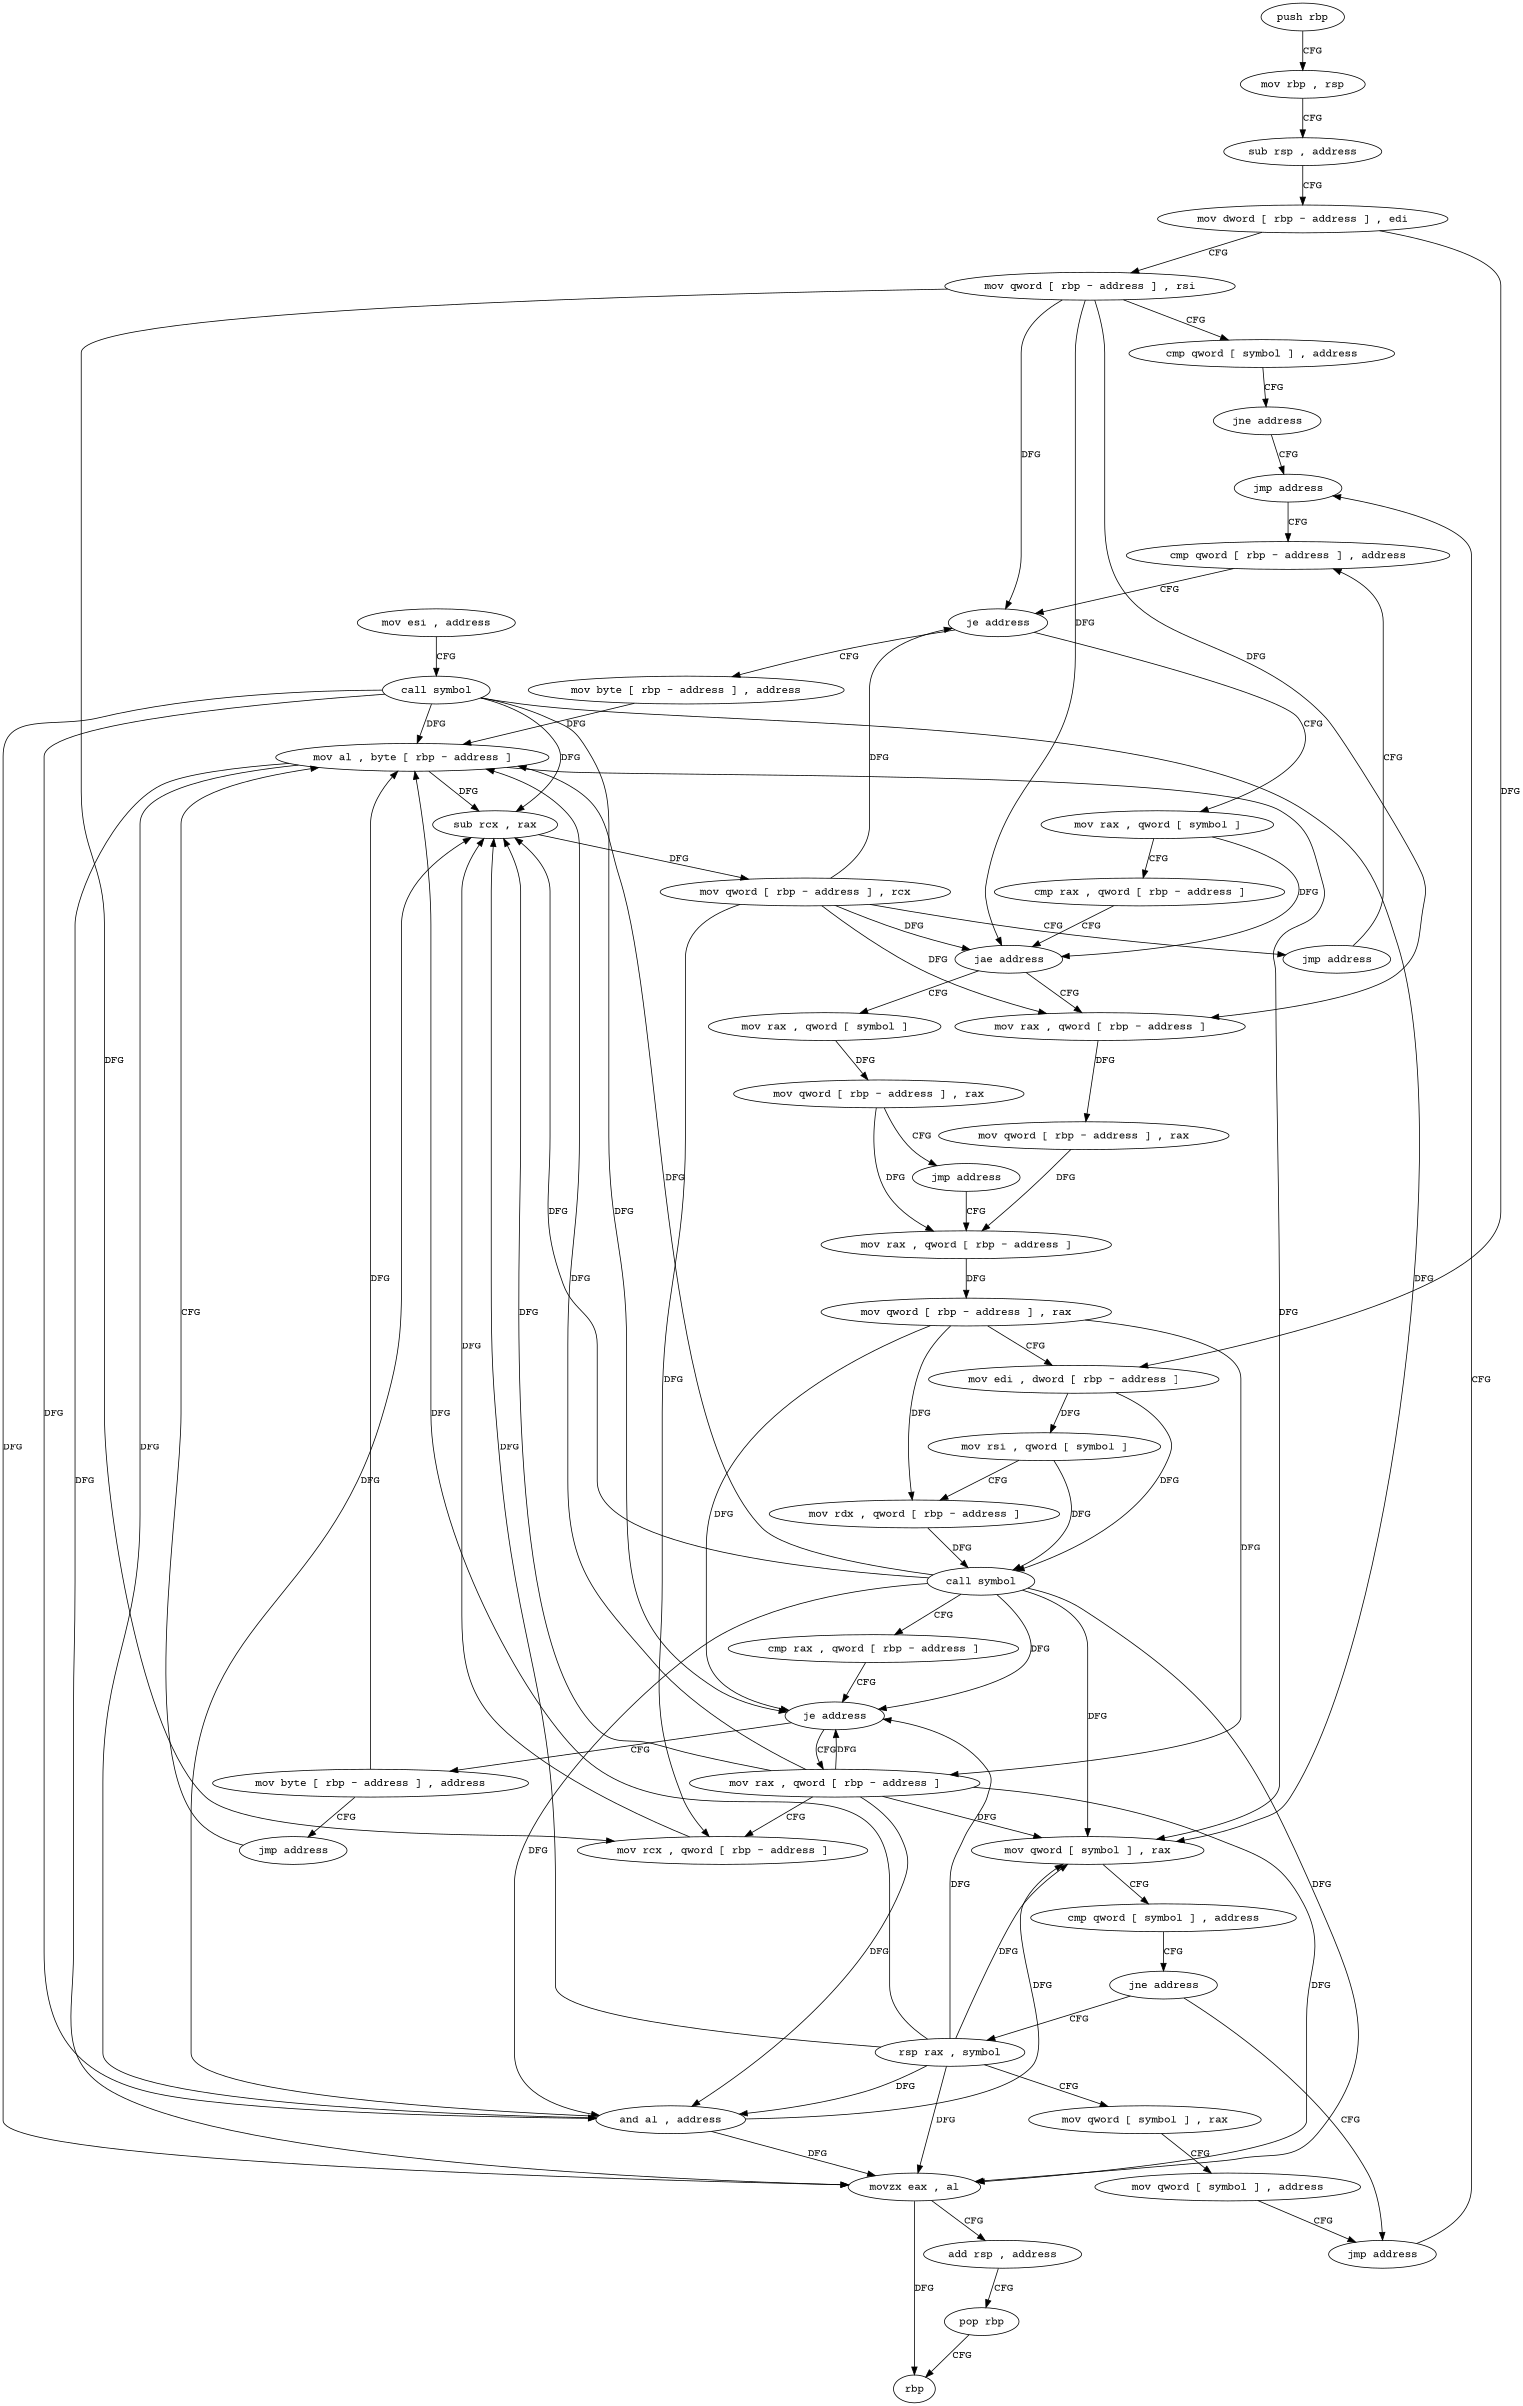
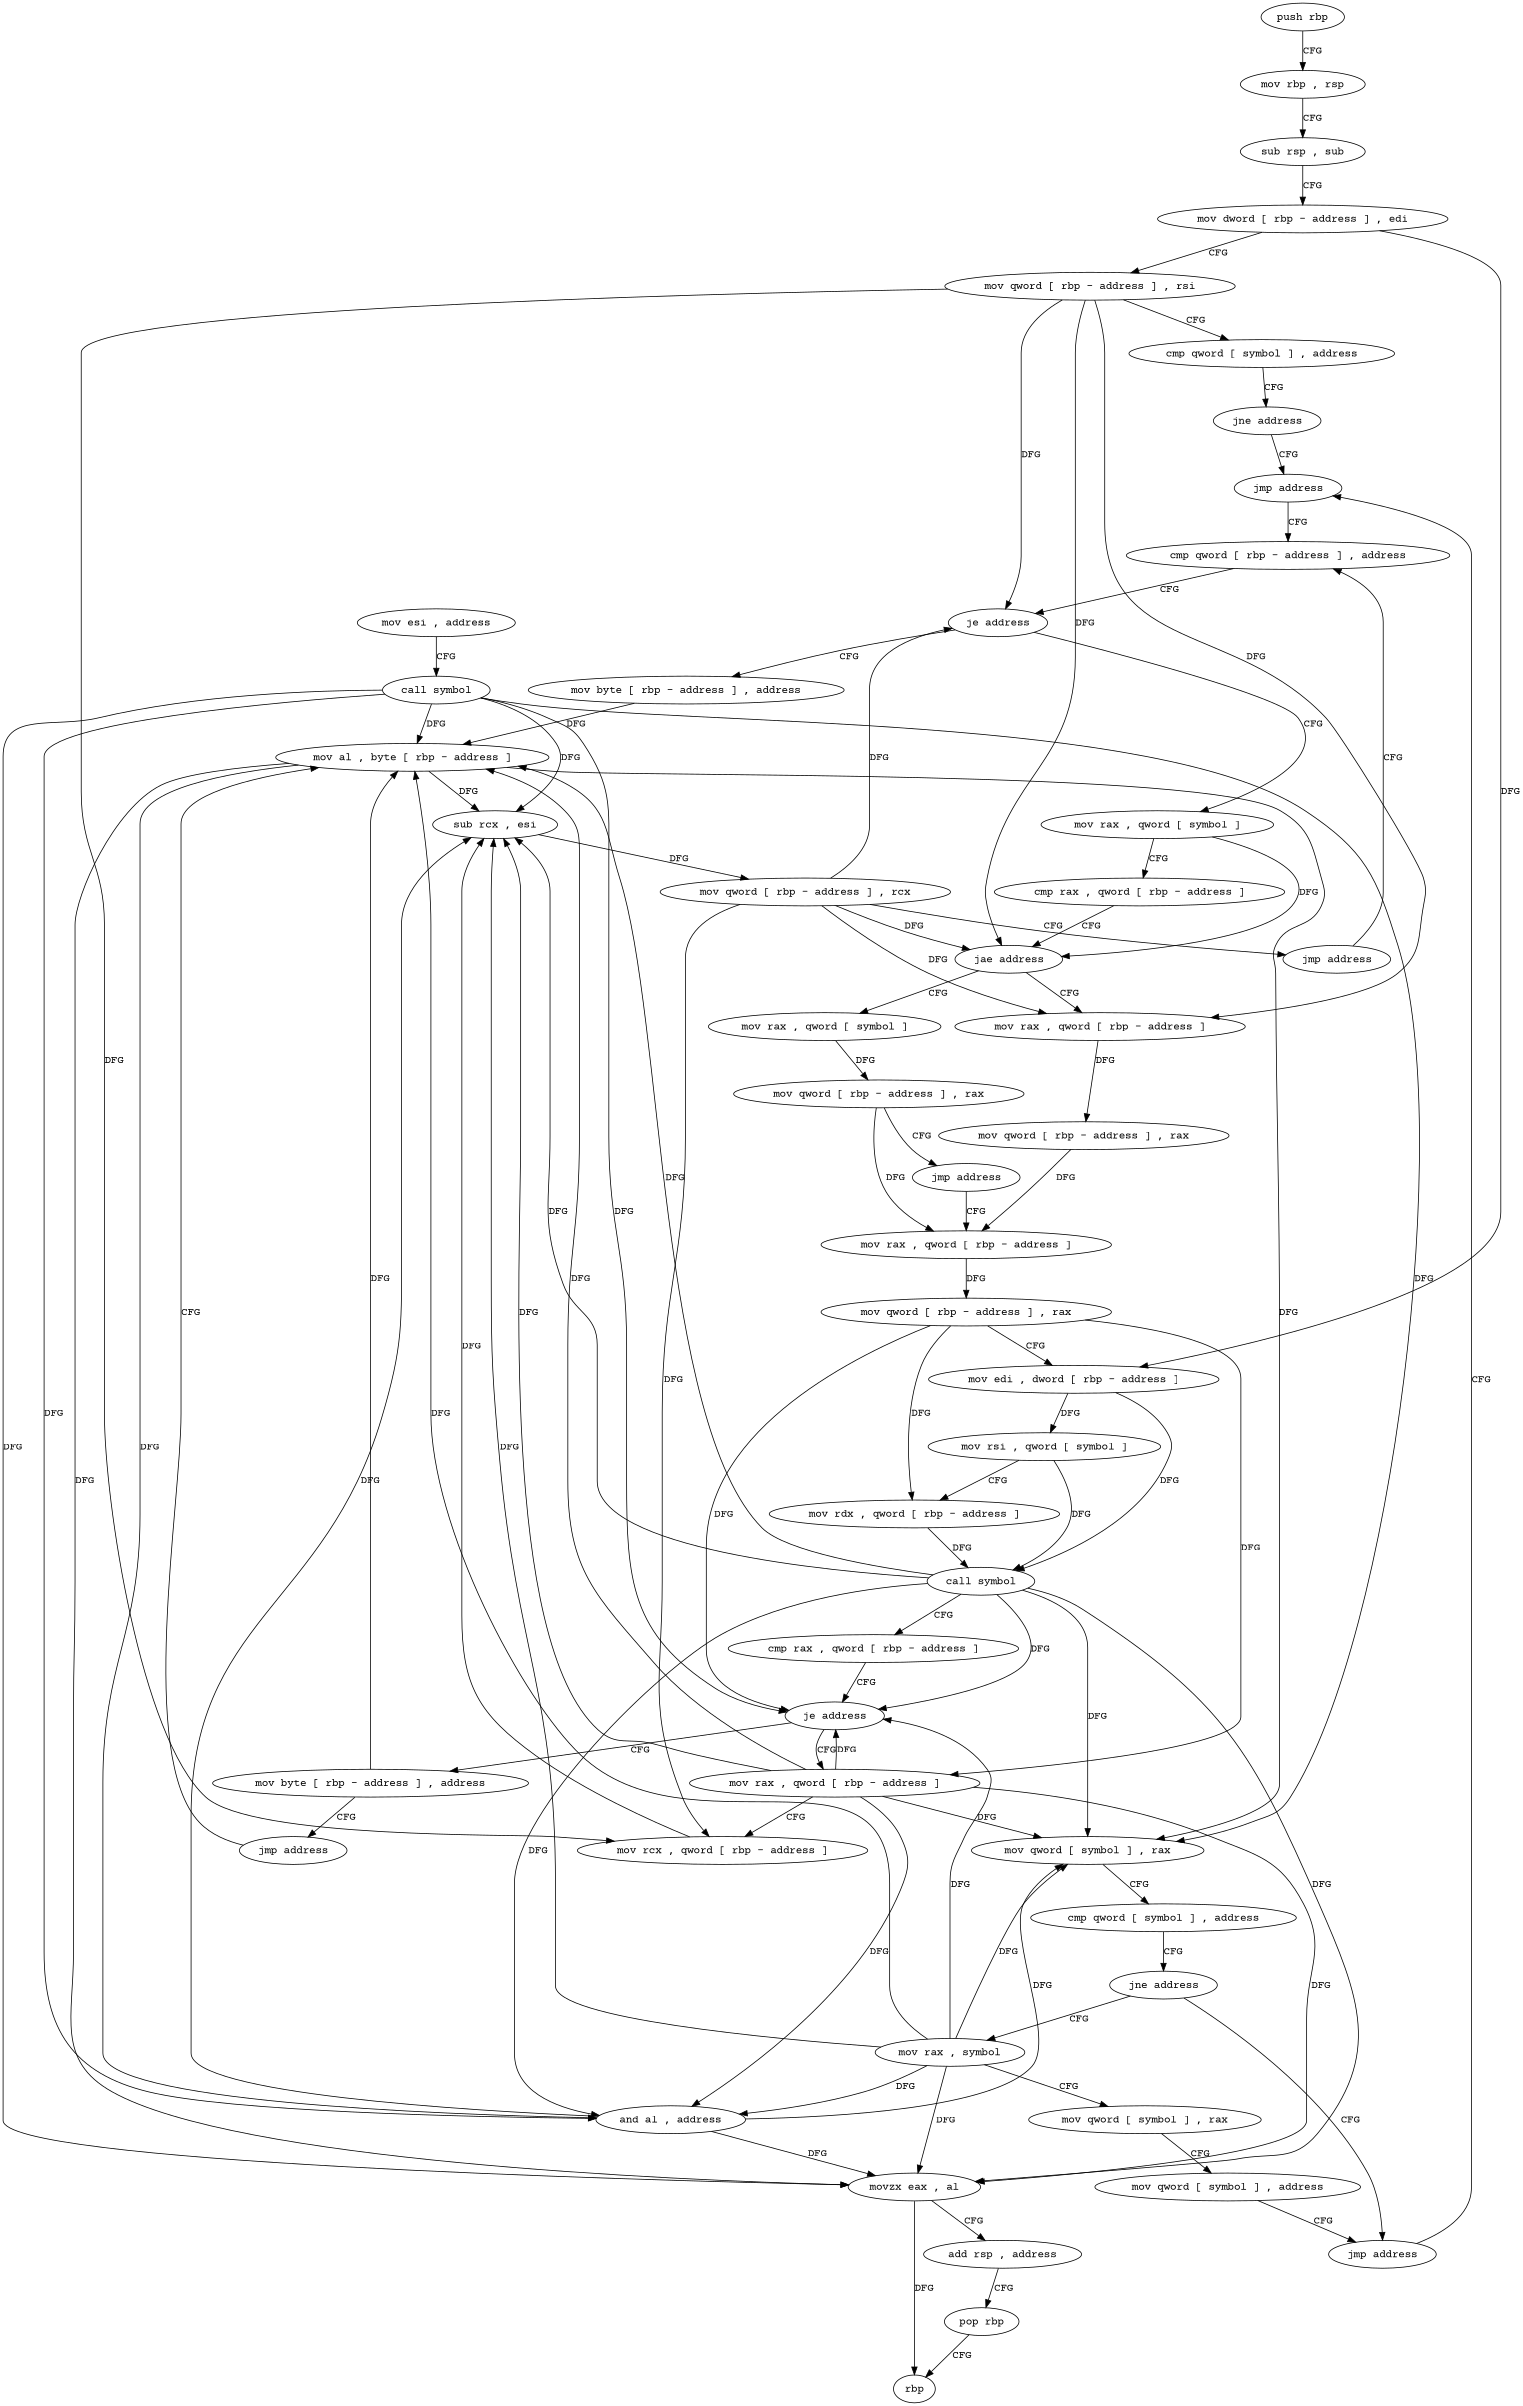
  digraph {
    fontname="Courier Prime"
    node [fontname="Courier Prime"]
    edge [fontname="Courier Prime"]
    n1 [label="push rbp"]
    n2 [label="mov rbp , rsp"]
-   n3 [label="sub rsp , address"]
+   n3 [label="sub rsp , sub"]
    n4 [label="mov dword [ rbp - address ] , edi"]
    n5 [label="mov qword [ rbp - address ] , rsi"]
    n6 [label="mov edi , dword [ rbp - address ]"]
    n7 [label="cmp qword [ symbol ] , address"]
    n8 [label="je address"]
    n9 [label="jae address"]
    n10 [label="mov rax , qword [ rbp - address ]"]
    n11 [label="mov rcx , qword [ rbp - address ]"]
    n12 [label="mov rsi , qword [ symbol ]"]
    n13 [label="call symbol"]
    n14 [label="jne address"]
    n15 [label="mov byte [ rbp - address ] , address"]
    n16 [label="mov rax , qword [ symbol ]"]
    n17 [label="mov rax , qword [ symbol ]"]
    n18 [label="mov qword [ rbp - address ] , rax"]
-   n19 [label="sub rcx , rax"]
+   n19 [label="sub rcx , esi"]
    n20 [label="jmp address"]
    n21 [label="cmp qword [ rbp - address ] , address"]
    n22 [label="mov esi , address"]
    n23 [label="call symbol"]
    n24 [label="mov qword [ symbol ] , rax"]
    n25 [label="mov al , byte [ rbp - address ]"]
    n26 [label="je address"]
    n27 [label="and al , address"]
    n28 [label="movzx eax , al"]
    n29 [label="cmp qword [ symbol ] , address"]
    n30 [label="mov qword [ rbp - address ] , rcx"]
    n31 [label="mov rax , qword [ rbp - address ]"]
    n32 [label="mov byte [ rbp - address ] , address"]
    n33 [label="add rsp , address"]
    n34 [label=rbp]
    n35 [label="jne address"]
    n36 [label="jmp address"]
-   n37 [label="rsp rax , symbol"]
+   n37 [label="mov rax , symbol"]
    n38 [label="mov qword [ symbol ] , rax"]
    n39 [label="mov qword [ symbol ] , address"]
    n40 [label="cmp rax , qword [ rbp - address ]"]
    n41 [label="mov qword [ rbp - address ] , rax"]
    n42 [label="mov rax , qword [ rbp - address ]"]
    n43 [label="jmp address"]
    n44 [label="mov qword [ rbp - address ] , rax"]
    n45 [label="mov rdx , qword [ rbp - address ]"]
    n46 [label="jmp address"]
    n47 [label="jmp address"]
    n48 [label="cmp rax , qword [ rbp - address ]"]
    n49 [label="pop rbp"]
    n1 -> n2 [label=CFG]
    n2 -> n3 [label=CFG]
    n3 -> n4 [label=CFG]
    n4 -> n5 [label=CFG]
    n4 -> n6 [label=DFG]
    n5 -> n7 [label=CFG]
    n5 -> n8 [label=DFG]
    n5 -> n9 [label=DFG]
    n5 -> n10 [label=DFG]
    n5 -> n11 [label=DFG]
    n6 -> n12 [label=DFG]
    n6 -> n13 [label=DFG]
    n7 -> n14 [label=CFG]
    n8 -> n15 [label=CFG]
    n8 -> n16 [label=CFG]
    n9 -> n10 [label=CFG]
    n9 -> n17 [label=CFG]
    n10 -> n18 [label=DFG]
    n11 -> n19 [label=DFG]
    n12 -> n13 [label=DFG]
    n12 -> n45 [label=CFG]
    n13 -> n19 [label=DFG]
    n13 -> n24 [label=DFG]
    n13 -> n25 [label=DFG]
    n13 -> n26 [label=DFG]
    n13 -> n27 [label=DFG]
    n13 -> n28 [label=DFG]
    n13 -> n48 [label=CFG]
    n14 -> n20 [label=CFG]
    n15 -> n25 [label=DFG]
    n16 -> n9 [label=DFG]
    n16 -> n40 [label=CFG]
    n17 -> n41 [label=DFG]
    n18 -> n42 [label=DFG]
    n19 -> n30 [label=DFG]
    n20 -> n21 [label=CFG]
    n21 -> n8 [label=CFG]
    n22 -> n23 [label=CFG]
    n23 -> n19 [label=DFG]
    n23 -> n24 [label=DFG]
    n23 -> n25 [label=DFG]
    n23 -> n26 [label=DFG]
    n23 -> n27 [label=DFG]
    n23 -> n28 [label=DFG]
    n24 -> n29 [label=CFG]
    n25 -> n19 [label=DFG]
    n25 -> n24 [label=DFG]
    n25 -> n27 [label=DFG]
    n25 -> n28 [label=DFG]
    n26 -> n31 [label=CFG]
    n26 -> n32 [label=CFG]
    n27 -> n19 [label=DFG]
    n27 -> n24 [label=DFG]
    n27 -> n28 [label=DFG]
    n28 -> n33 [label=CFG]
    n28 -> n34 [label=DFG]
    n29 -> n35 [label=CFG]
    n30 -> n8 [label=DFG]
    n30 -> n9 [label=DFG]
    n30 -> n10 [label=DFG]
    n30 -> n11 [label=DFG]
    n30 -> n46 [label=CFG]
    n31 -> n11 [label=CFG]
    n31 -> n19 [label=DFG]
    n31 -> n24 [label=DFG]
    n31 -> n25 [label=DFG]
    n31 -> n26 [label=DFG]
    n31 -> n27 [label=DFG]
    n31 -> n28 [label=DFG]
    n32 -> n25 [label=DFG]
    n32 -> n47 [label=CFG]
    n33 -> n49 [label=CFG]
    n35 -> n36 [label=CFG]
    n35 -> n37 [label=CFG]
    n36 -> n20 [label=CFG]
    n37 -> n19 [label=DFG]
    n37 -> n24 [label=DFG]
    n37 -> n25 [label=DFG]
    n37 -> n26 [label=DFG]
    n37 -> n27 [label=DFG]
    n37 -> n28 [label=DFG]
    n37 -> n38 [label=CFG]
    n38 -> n39 [label=CFG]
    n39 -> n36 [label=CFG]
    n40 -> n9 [label=CFG]
    n41 -> n42 [label=DFG]
    n41 -> n43 [label=CFG]
    n42 -> n44 [label=DFG]
    n43 -> n42 [label=CFG]
    n44 -> n6 [label=CFG]
    n44 -> n26 [label=DFG]
    n44 -> n31 [label=DFG]
    n44 -> n45 [label=DFG]
    n45 -> n13 [label=DFG]
    n46 -> n21 [label=CFG]
    n47 -> n25 [label=CFG]
    n48 -> n26 [label=CFG]
    n49 -> n34 [label=CFG]
  }
